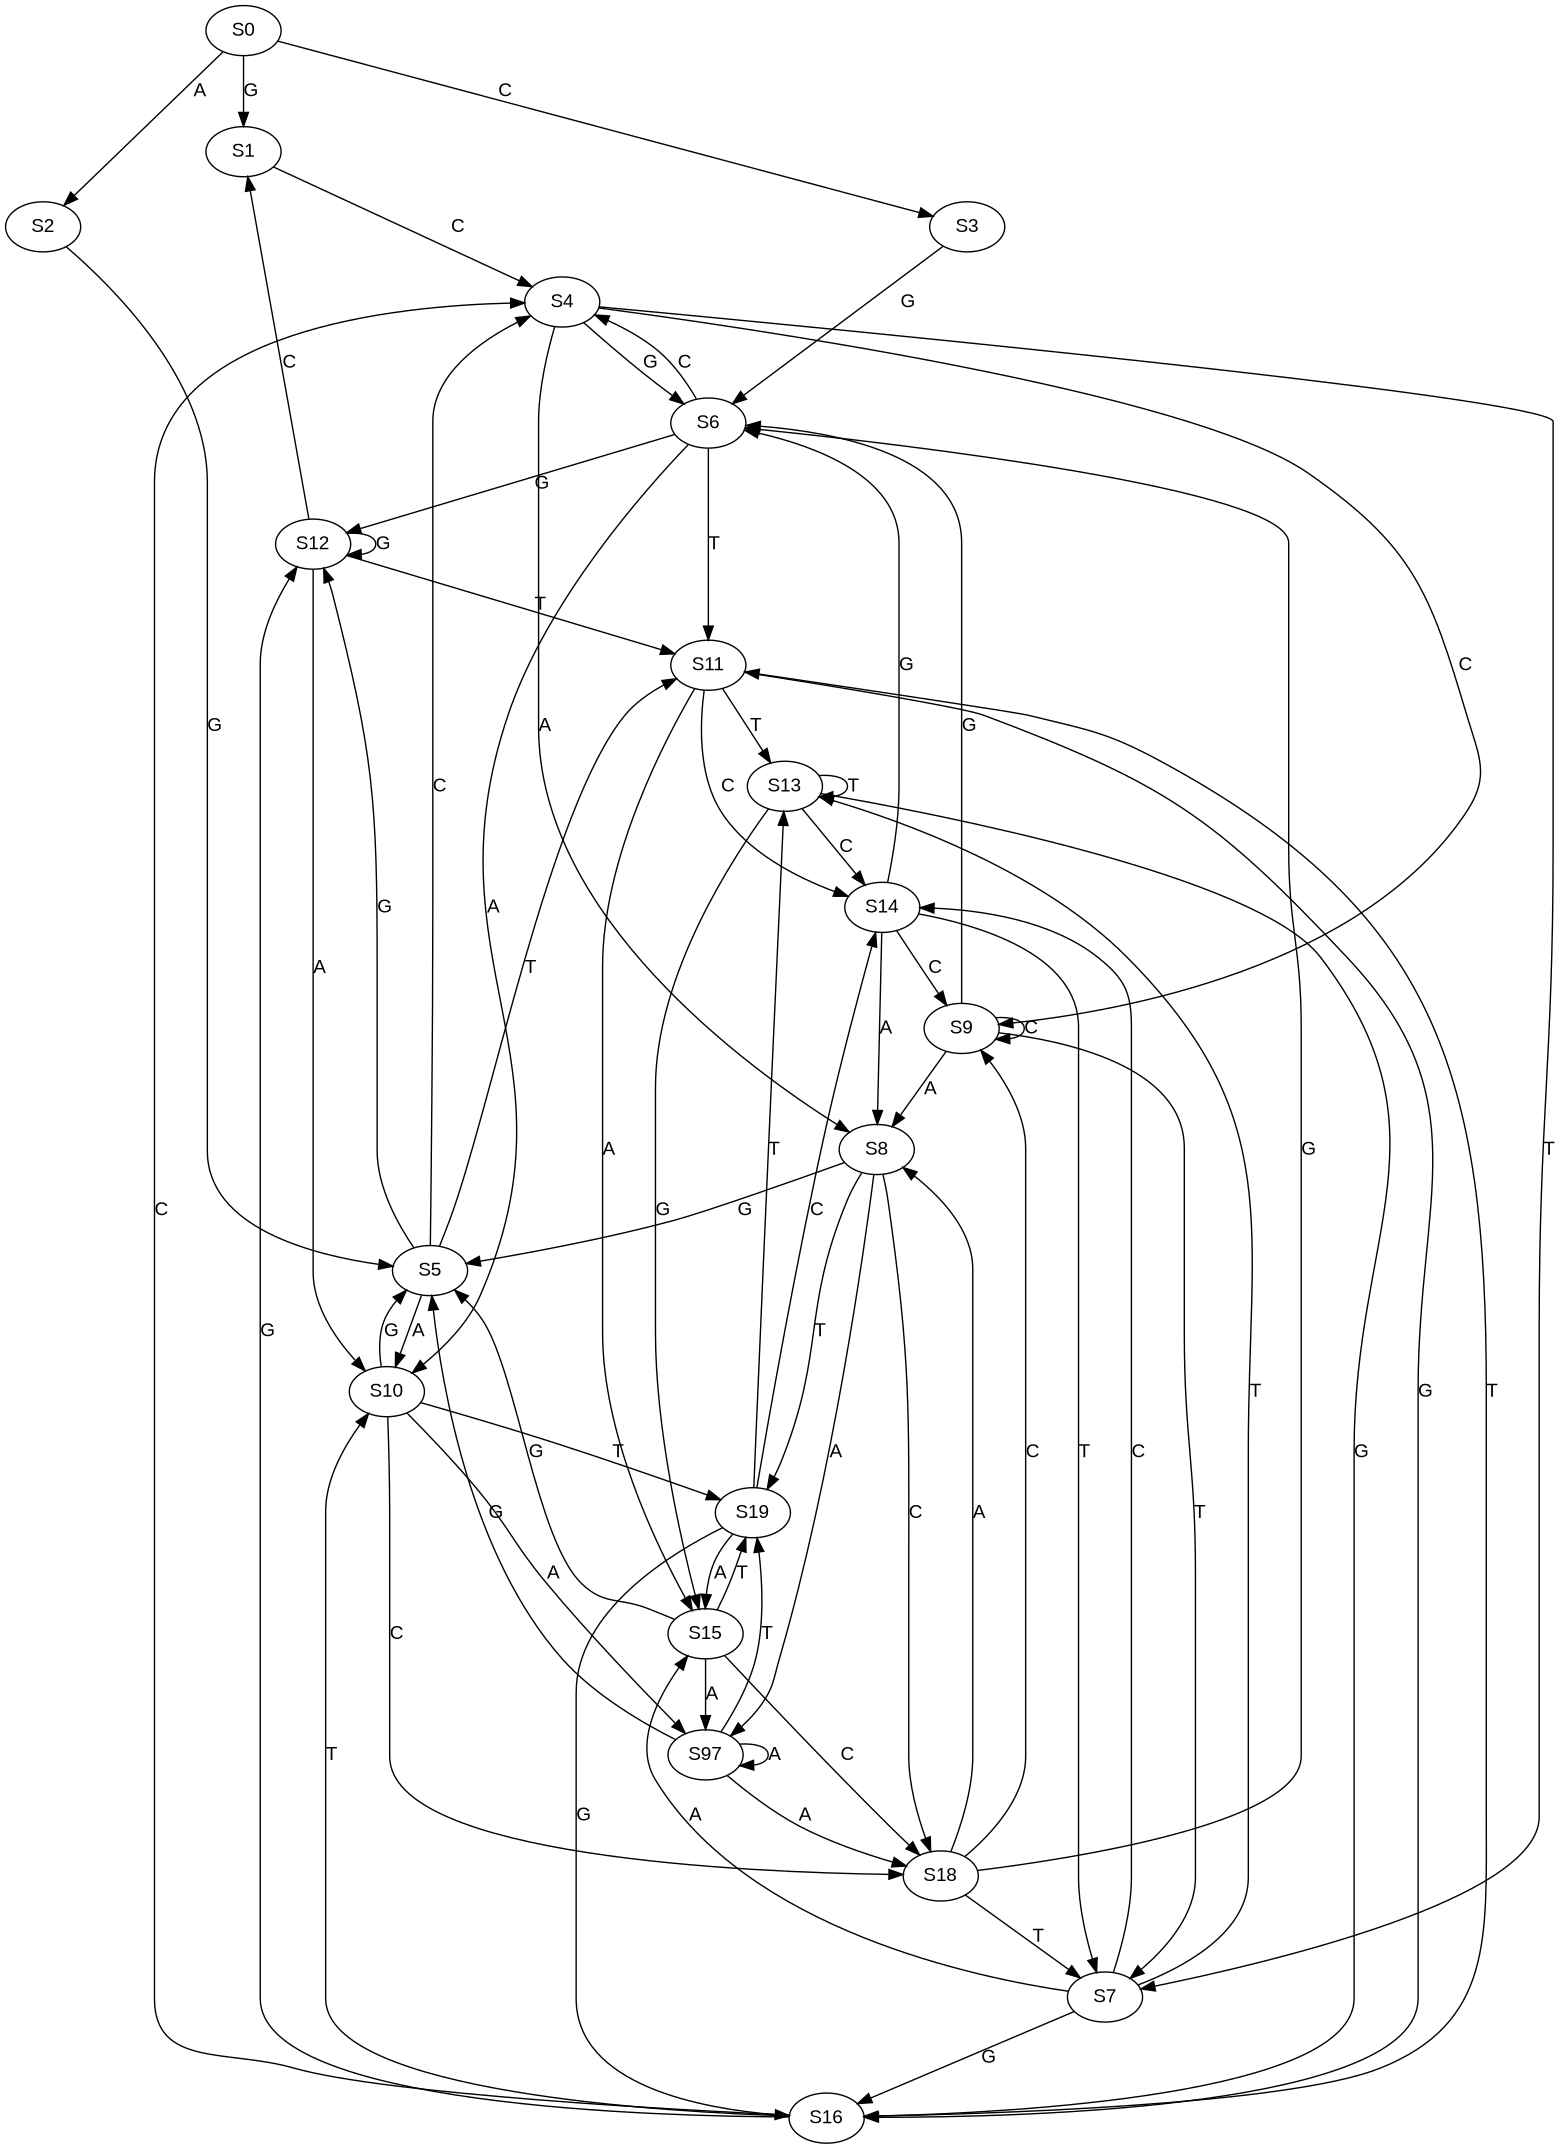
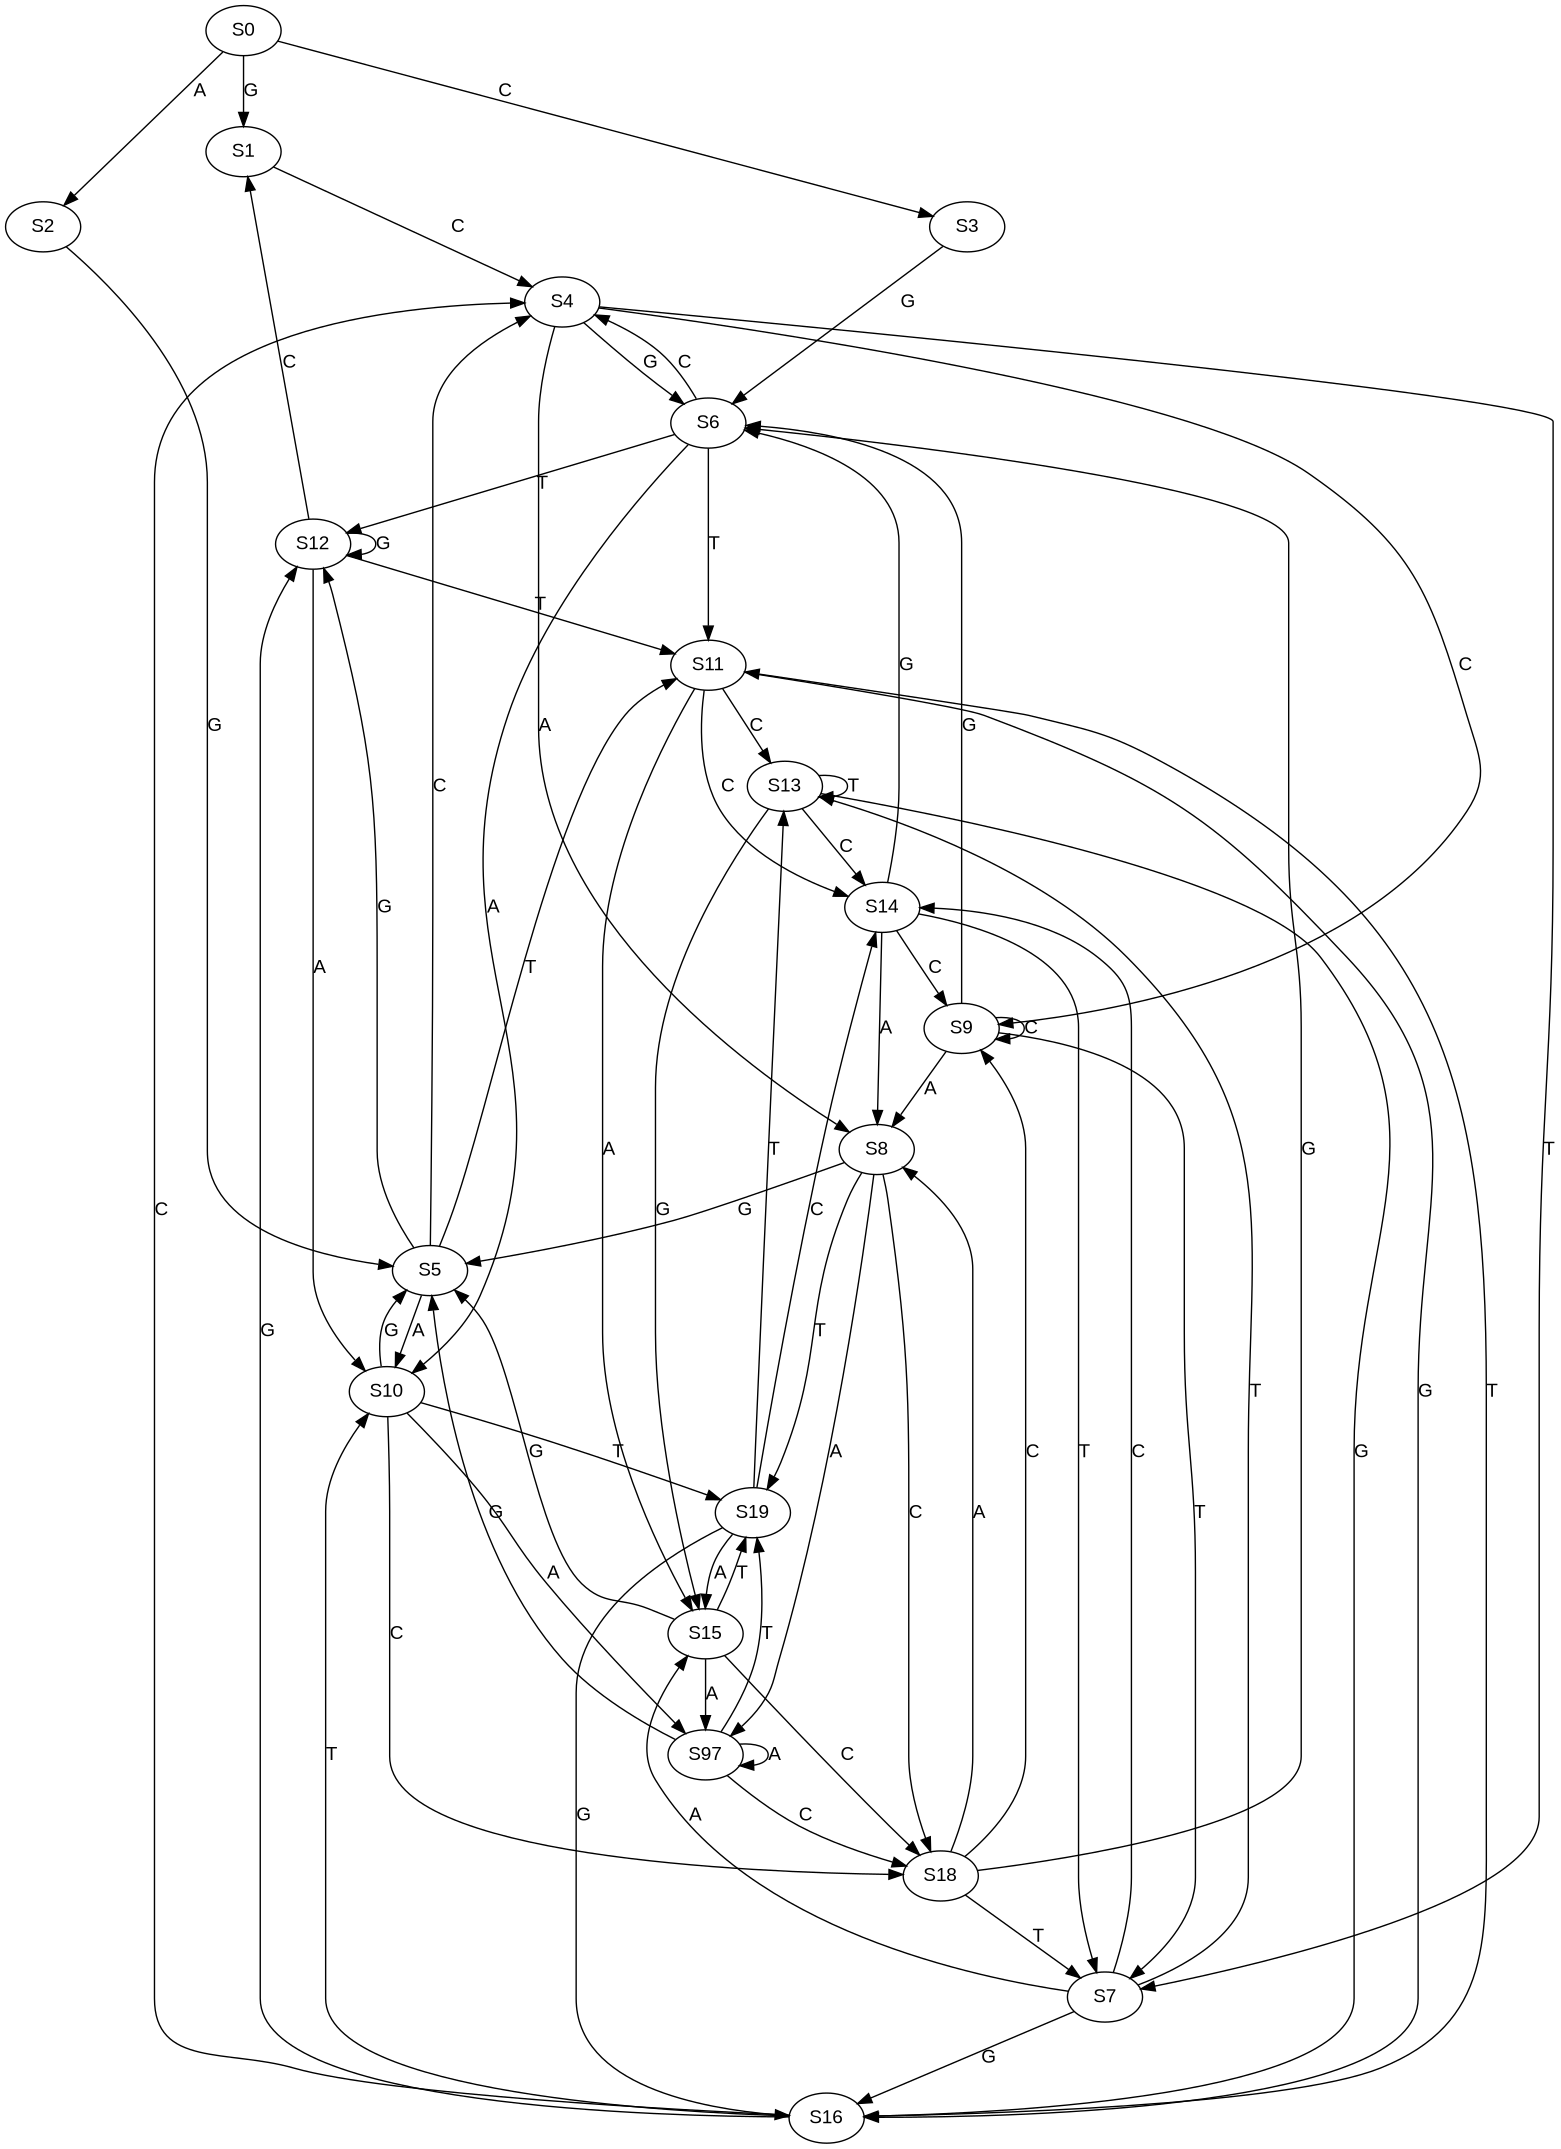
  strict digraph {
    fontname="Liberation Sans"
    node [fontname="Liberation Sans"]
    edge [fontname="Liberation Sans"]
    S0
    S1
    S2
    S3
    S4
    S5
    S6
    S7
    S8
    S9
    S10
    S11
    S12
    S13
    S14
    S15
    S16
    n18 [label=S97]
    S18
    S19
    S0 -> S1 [label=G]
    S0 -> S2 [label=A]
    S0 -> S3 [label=C]
    S1 -> S4 [label=C]
    S2 -> S5 [label=G]
    S3 -> S6 [label=G]
    S4 -> S6 [label=G]
    S4 -> S7 [label=T]
    S4 -> S8 [label=A]
    S4 -> S9 [label=C]
    S5 -> S4 [label=C]
    S5 -> S10 [label=A]
    S5 -> S11 [label=T]
    S5 -> S12 [label=G]
    S6 -> S4 [label=C]
    S6 -> S10 [label=A]
    S6 -> S11 [label=T]
-   S6 -> S12 [label=G]
+   S6 -> S12 [label=T]
    S7 -> S13 [label=T]
    S7 -> S14 [label=C]
    S7 -> S15 [label=A]
    S7 -> S16 [label=G]
    S8 -> S5 [label=G]
    S8 -> n18 [label=A]
    S8 -> S18 [label=C]
    S8 -> S19 [label=T]
    S9 -> S6 [label=G]
    S9 -> S7 [label=T]
    S9 -> S8 [label=A]
    S9 -> S9 [label=C]
    S10 -> S5 [label=G]
    S10 -> n18 [label=A]
    S10 -> S18 [label=C]
    S10 -> S19 [label=T]
-   S11 -> S13 [label=T]
+   S11 -> S13 [label=C]
    S11 -> S14 [label=C]
    S11 -> S15 [label=A]
    S11 -> S16 [label=G]
    S12 -> S1 [label=C]
    S12 -> S10 [label=A]
    S12 -> S11 [label=T]
    S12 -> S12 [label=G]
    S13 -> S13 [label=T]
    S13 -> S14 [label=C]
    S13 -> S15 [label=G]
    S13 -> S16 [label=G]
    S14 -> S6 [label=G]
    S14 -> S7 [label=T]
    S14 -> S8 [label=A]
    S14 -> S9 [label=C]
    S15 -> S5 [label=G]
    S15 -> n18 [label=A]
    S15 -> S18 [label=C]
    S15 -> S19 [label=T]
    S16 -> S4 [label=C]
    S16 -> S10 [label=T]
    S16 -> S11 [label=T]
    S16 -> S12 [label=G]
    n18 -> S5 [label=G]
    n18 -> n18 [label=A]
-   n18 -> S18 [label=A]
+   n18 -> S18 [label=C]
    n18 -> S19 [label=T]
    S18 -> S6 [label=G]
    S18 -> S7 [label=T]
    S18 -> S8 [label=A]
    S18 -> S9 [label=C]
    S19 -> S13 [label=T]
    S19 -> S14 [label=C]
    S19 -> S15 [label=A]
    S19 -> S16 [label=G]
  }
